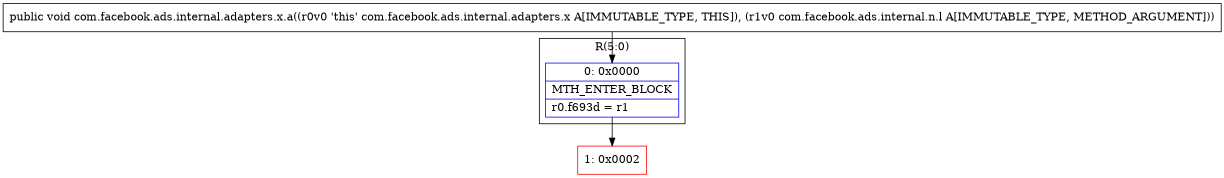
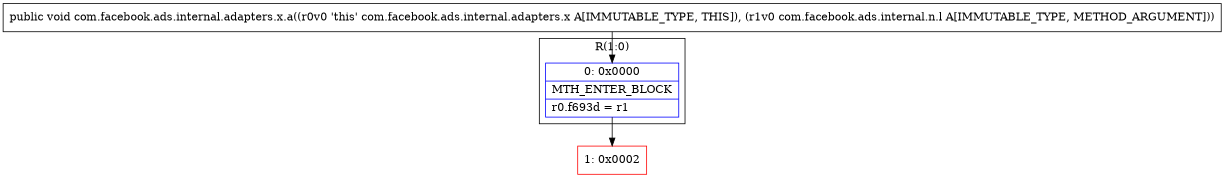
  digraph {
    node [shape=record]
    n1 [color=blue label="{0\:\ 0x0000|MTH_ENTER_BLOCK\l|r0.f693d = r1\l}"]
    n2 [color=red label="{1\:\ 0x0002}"]
    n3 [label="{public void com.facebook.ads.internal.adapters.x.a((r0v0 'this' com.facebook.ads.internal.adapters.x A[IMMUTABLE_TYPE, THIS]), (r1v0 com.facebook.ads.internal.n.l A[IMMUTABLE_TYPE, METHOD_ARGUMENT])) }"]
    subgraph cluster_1 {
-     label="R(5:0)"
+     label="R(1:0)"
      n1
    }
    n1 -> n2
    n3 -> n1
  }
